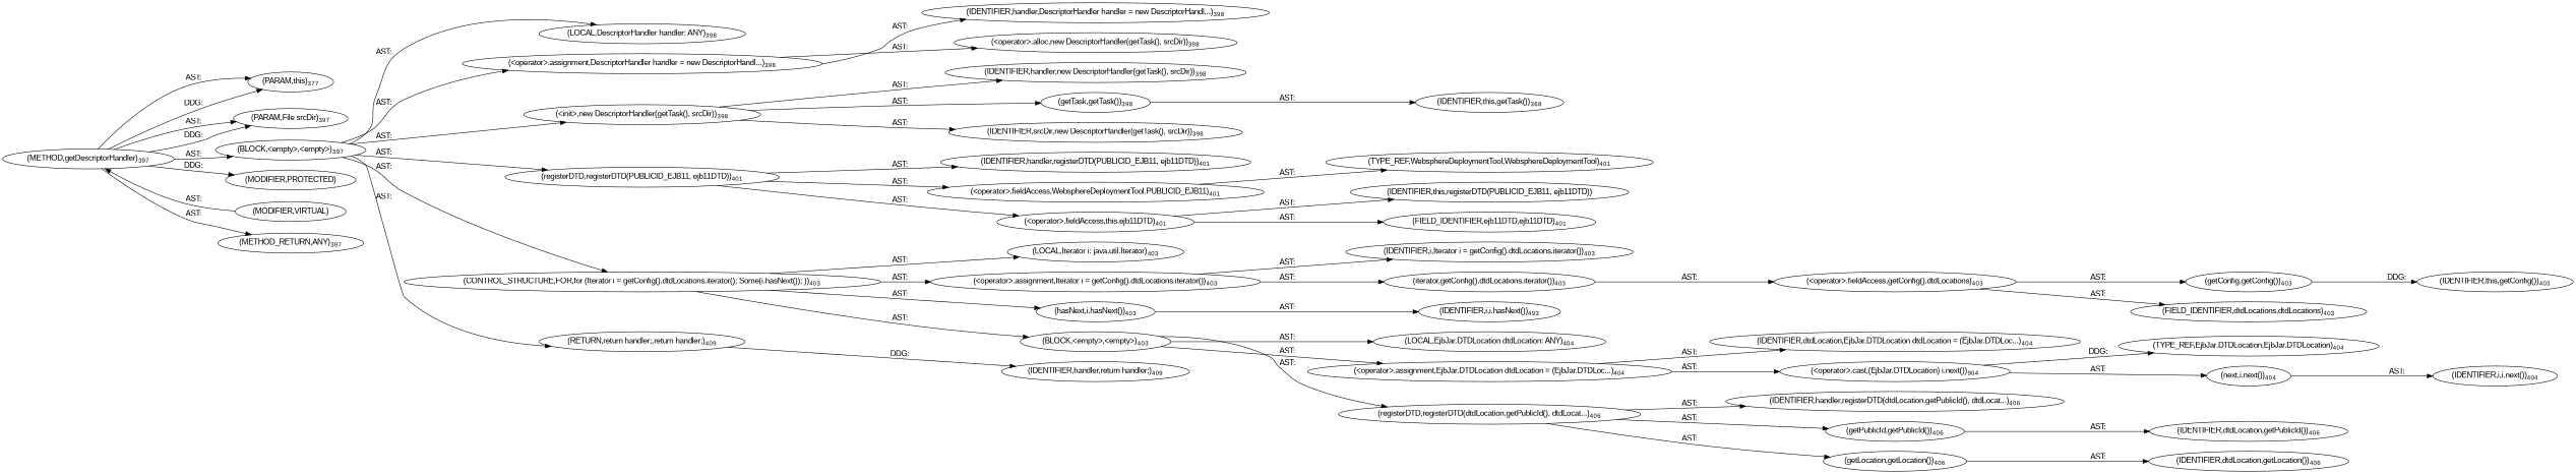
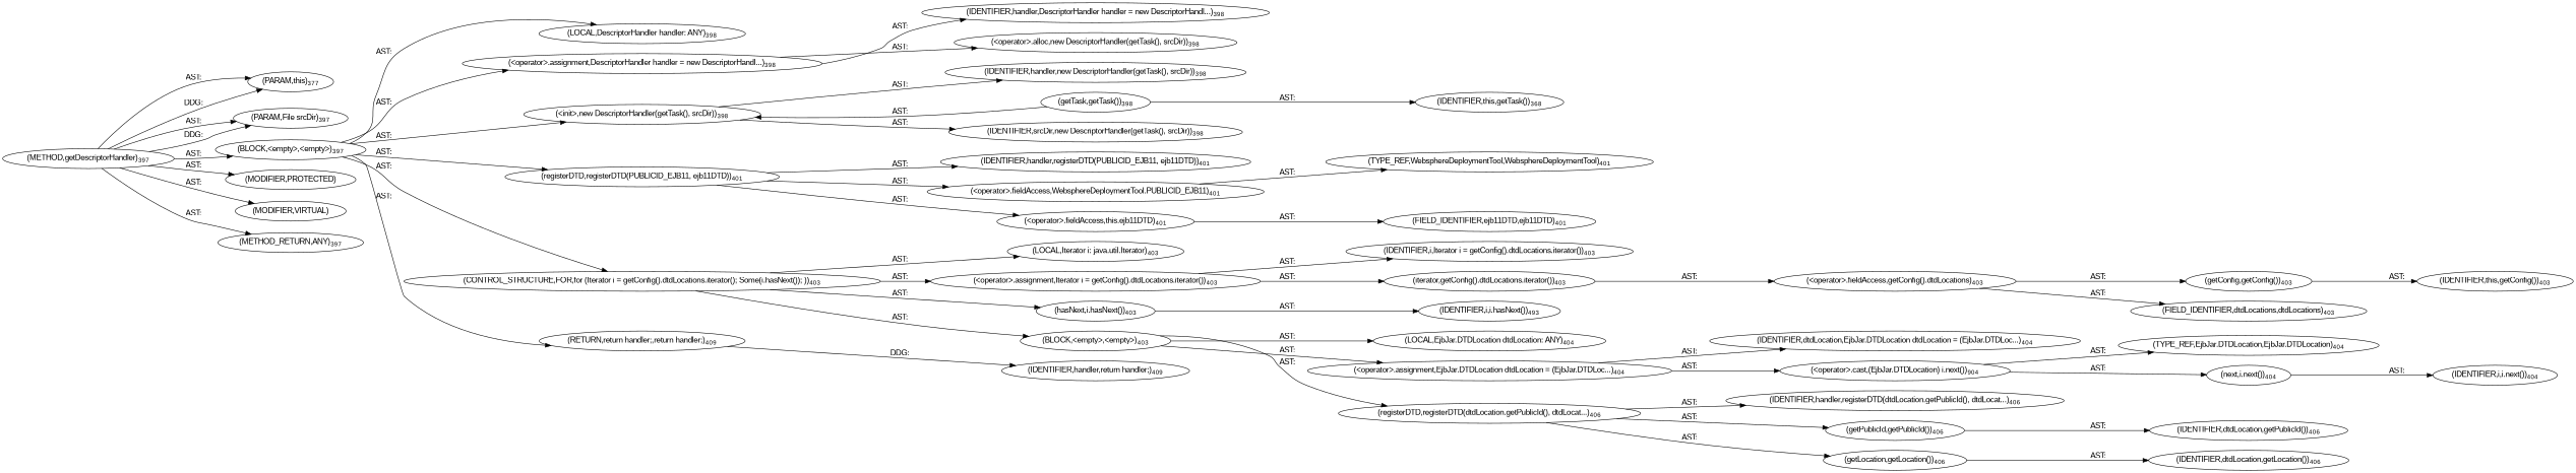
  digraph {
    fontname="Liberation Sans"
    rankdir=LR
    node [fontname="Liberation Sans"]
    edge [fontname="Liberation Sans"]
    n1 [label=<(METHOD,getDescriptorHandler)<SUB>397</SUB>>]
    n2 [label=<(PARAM,this)<SUB>377</SUB>>]
    n3 [label=<(PARAM,File srcDir)<SUB>397</SUB>>]
    n4 [label=<(BLOCK,&lt;empty&gt;,&lt;empty&gt;)<SUB>397</SUB>>]
    n5 [label=<(MODIFIER,PROTECTED)>]
    n6 [label=<(MODIFIER,VIRTUAL)>]
    n7 [label=<(METHOD_RETURN,ANY)<SUB>397</SUB>>]
    n8 [label=<(LOCAL,DescriptorHandler handler: ANY)<SUB>398</SUB>>]
    n9 [label=<(&lt;operator&gt;.assignment,DescriptorHandler handler = new DescriptorHandl...)<SUB>398</SUB>>]
    n10 [label=<(&lt;init&gt;,new DescriptorHandler(getTask(), srcDir))<SUB>398</SUB>>]
    n11 [label=<(registerDTD,registerDTD(PUBLICID_EJB11, ejb11DTD))<SUB>401</SUB>>]
    n12 [label=<(CONTROL_STRUCTURE,FOR,for (Iterator i = getConfig().dtdLocations.iterator(); Some(i.hasNext()); ))<SUB>403</SUB>>]
    n13 [label=<(RETURN,return handler;,return handler;)<SUB>409</SUB>>]
    n14 [label=<(IDENTIFIER,handler,DescriptorHandler handler = new DescriptorHandl...)<SUB>398</SUB>>]
    n15 [label=<(&lt;operator&gt;.alloc,new DescriptorHandler(getTask(), srcDir))<SUB>398</SUB>>]
    n16 [label=<(IDENTIFIER,handler,new DescriptorHandler(getTask(), srcDir))<SUB>398</SUB>>]
    n17 [label=<(getTask,getTask())<SUB>398</SUB>>]
    n18 [label=<(IDENTIFIER,srcDir,new DescriptorHandler(getTask(), srcDir))<SUB>398</SUB>>]
    n19 [label=<(IDENTIFIER,handler,registerDTD(PUBLICID_EJB11, ejb11DTD))<SUB>401</SUB>>]
    n20 [label=<(&lt;operator&gt;.fieldAccess,WebsphereDeploymentTool.PUBLICID_EJB11)<SUB>401</SUB>>]
    n21 [label=<(&lt;operator&gt;.fieldAccess,this.ejb11DTD)<SUB>401</SUB>>]
    n22 [label=<(LOCAL,Iterator i: java.util.Iterator)<SUB>403</SUB>>]
    n23 [label=<(&lt;operator&gt;.assignment,Iterator i = getConfig().dtdLocations.iterator())<SUB>403</SUB>>]
    n24 [label=<(hasNext,i.hasNext())<SUB>403</SUB>>]
    n25 [label=<(BLOCK,&lt;empty&gt;,&lt;empty&gt;)<SUB>403</SUB>>]
    n26 [label=<(IDENTIFIER,handler,return handler;)<SUB>409</SUB>>]
    n27 [label=<(IDENTIFIER,this,getTask())<SUB>368</SUB>>]
    n28 [label=<(TYPE_REF,WebsphereDeploymentTool,WebsphereDeploymentTool)<SUB>401</SUB>>]
-   n29 [label=<(IDENTIFIER,this,registerDTD(PUBLICID_EJB11, ejb11DTD))>]
    n30 [label=<(FIELD_IDENTIFIER,ejb11DTD,ejb11DTD)<SUB>401</SUB>>]
    n31 [label=<(IDENTIFIER,i,Iterator i = getConfig().dtdLocations.iterator())<SUB>403</SUB>>]
    n32 [label=<(iterator,getConfig().dtdLocations.iterator())<SUB>403</SUB>>]
    n33 [label=<(IDENTIFIER,i,i.hasNext())<SUB>493</SUB>>]
    n34 [label=<(LOCAL,EjbJar.DTDLocation dtdLocation: ANY)<SUB>404</SUB>>]
    n35 [label=<(&lt;operator&gt;.assignment,EjbJar.DTDLocation dtdLocation = (EjbJar.DTDLoc...)<SUB>404</SUB>>]
    n36 [label=<(registerDTD,registerDTD(dtdLocation.getPublicId(), dtdLocat...)<SUB>406</SUB>>]
    n37 [label=<(&lt;operator&gt;.fieldAccess,getConfig().dtdLocations)<SUB>403</SUB>>]
    n38 [label=<(getConfig,getConfig())<SUB>403</SUB>>]
    n39 [label=<(FIELD_IDENTIFIER,dtdLocations,dtdLocations)<SUB>403</SUB>>]
    n40 [label=<(IDENTIFIER,this,getConfig())<SUB>403</SUB>>]
    n41 [label=<(IDENTIFIER,dtdLocation,EjbJar.DTDLocation dtdLocation = (EjbJar.DTDLoc...)<SUB>404</SUB>>]
    n42 [label=<(&lt;operator&gt;.cast,(EjbJar.DTDLocation) i.next())<SUB>904</SUB>>]
    n43 [label=<(IDENTIFIER,handler,registerDTD(dtdLocation.getPublicId(), dtdLocat...)<SUB>406</SUB>>]
    n44 [label=<(getPublicId,getPublicId())<SUB>406</SUB>>]
    n45 [label=<(getLocation,getLocation())<SUB>406</SUB>>]
    n46 [label=<(TYPE_REF,EjbJar.DTDLocation,EjbJar.DTDLocation)<SUB>404</SUB>>]
    n47 [label=<(next,i.next())<SUB>404</SUB>>]
    n48 [label=<(IDENTIFIER,i,i.next())<SUB>404</SUB>>]
    n49 [label=<(IDENTIFIER,dtdLocation,getPublicId())<SUB>406</SUB>>]
    n50 [label=<(IDENTIFIER,dtdLocation,getLocation())<SUB>406</SUB>>]
    n1 -> n2 [label="AST: "]
    n1 -> n2 [label="DDG: "]
    n1 -> n3 [label="AST: "]
    n1 -> n3 [label="DDG: "]
    n1 -> n4 [label="AST: "]
-   n1 -> n5 [label="DDG: "]
-   n6 -> n1 [label="AST: "]
+   n1 -> n5 [label="AST: "]
+   n1 -> n6 [label="AST: "]
    n1 -> n7 [label="AST: "]
    n4 -> n8 [label="AST: "]
    n4 -> n9 [label="AST: "]
    n4 -> n10 [label="AST: "]
    n4 -> n11 [label="AST: "]
    n4 -> n12 [label="AST: "]
    n4 -> n13 [label="AST: "]
    n9 -> n14 [label="AST: "]
    n9 -> n15 [label="AST: "]
    n10 -> n16 [label="AST: "]
-   n10 -> n17 [label="AST: "]
+   n17 -> n10 [label="AST: "]
    n10 -> n18 [label="AST: "]
    n11 -> n19 [label="AST: "]
    n11 -> n20 [label="AST: "]
    n11 -> n21 [label="AST: "]
    n12 -> n22 [label="AST: "]
    n12 -> n23 [label="AST: "]
    n12 -> n24 [label="AST: "]
    n12 -> n25 [label="AST: "]
    n13 -> n26 [label="DDG: "]
    n17 -> n27 [label="AST: "]
    n20 -> n28 [label="AST: "]
-   n21 -> n29 [label="AST: "]
    n21 -> n30 [label="AST: "]
    n23 -> n31 [label="AST: "]
    n23 -> n32 [label="AST: "]
    n24 -> n33 [label="AST: "]
    n25 -> n34 [label="AST: "]
    n25 -> n35 [label="AST: "]
    n25 -> n36 [label="AST: "]
    n32 -> n37 [label="AST: "]
    n35 -> n41 [label="AST: "]
    n35 -> n42 [label="AST: "]
    n36 -> n43 [label="AST: "]
    n36 -> n44 [label="AST: "]
    n36 -> n45 [label="AST: "]
    n37 -> n38 [label="AST: "]
    n37 -> n39 [label="AST: "]
-   n38 -> n40 [label="DDG: "]
-   n42 -> n46 [label="DDG: "]
+   n38 -> n40 [label="AST: "]
+   n42 -> n46 [label="AST: "]
    n42 -> n47 [label="AST: "]
    n44 -> n49 [label="AST: "]
    n45 -> n50 [label="AST: "]
    n47 -> n48 [label="AST: "]
  }
